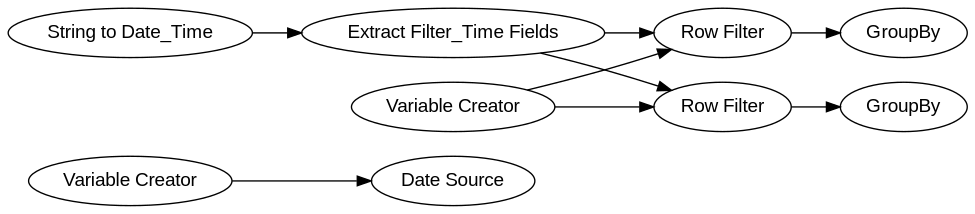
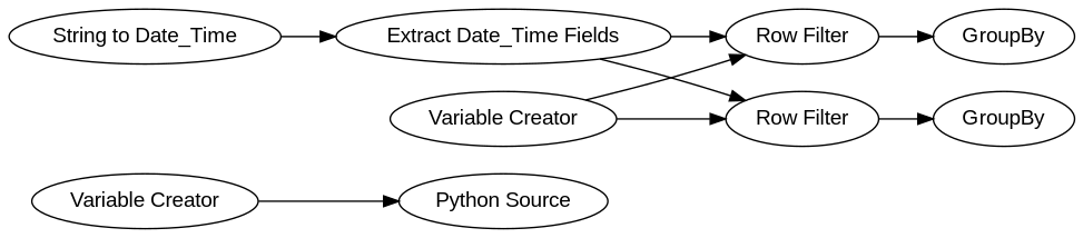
  digraph {
    fontname="Liberation Sans"
    rankdir=LR
    node [fontname="Liberation Sans"]
    edge [fontname="Liberation Sans"]
    n1 [label="Variable Creator"]
-   n2 [label="Date Source"]
+   n2 [label="Python Source"]
    n3 [label="String to Date_Time"]
-   n4 [label="Extract Filter_Time Fields"]
+   n4 [label="Extract Date_Time Fields"]
    n5 [label="Variable Creator"]
    n6 [label="Row Filter"]
    n7 [label="Row Filter"]
    n8 [label=GroupBy]
    n9 [label=GroupBy]
    n1 -> n2
    n3 -> n4
    n4 -> n6
    n4 -> n7
    n5 -> n6
    n5 -> n7
    n6 -> n8
    n7 -> n9
  }
